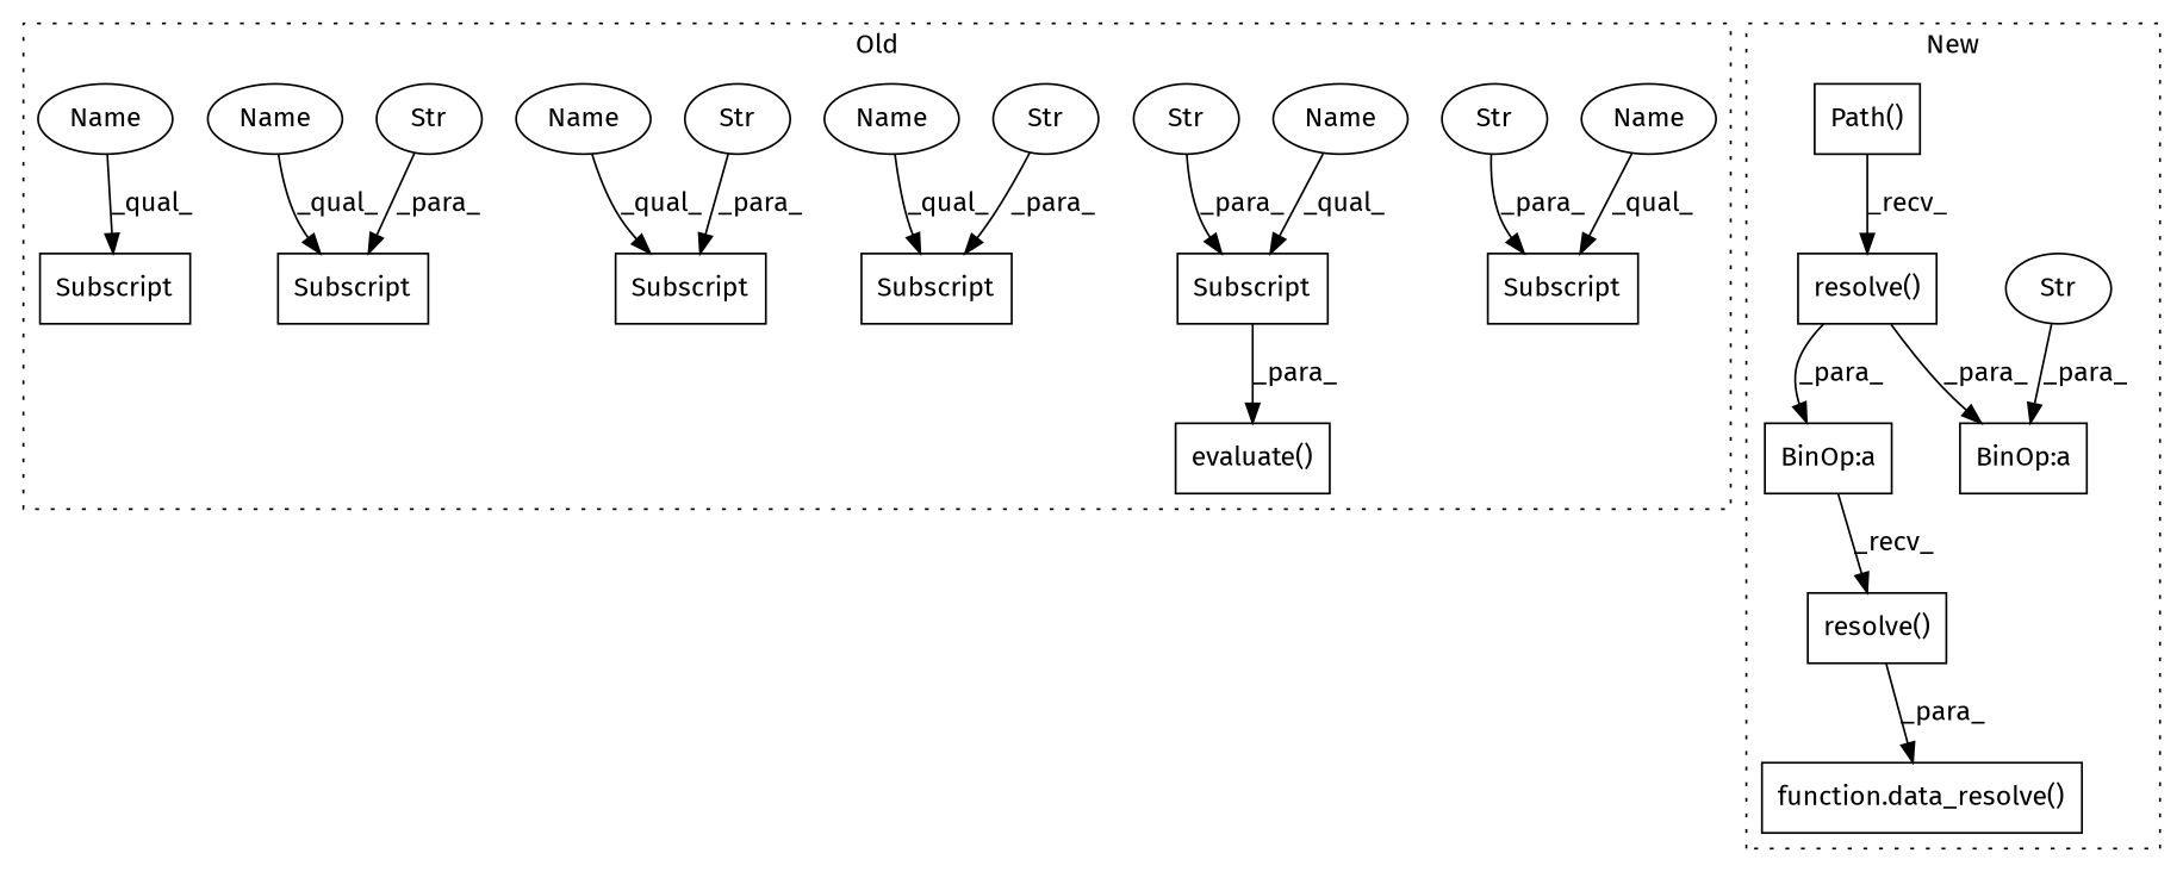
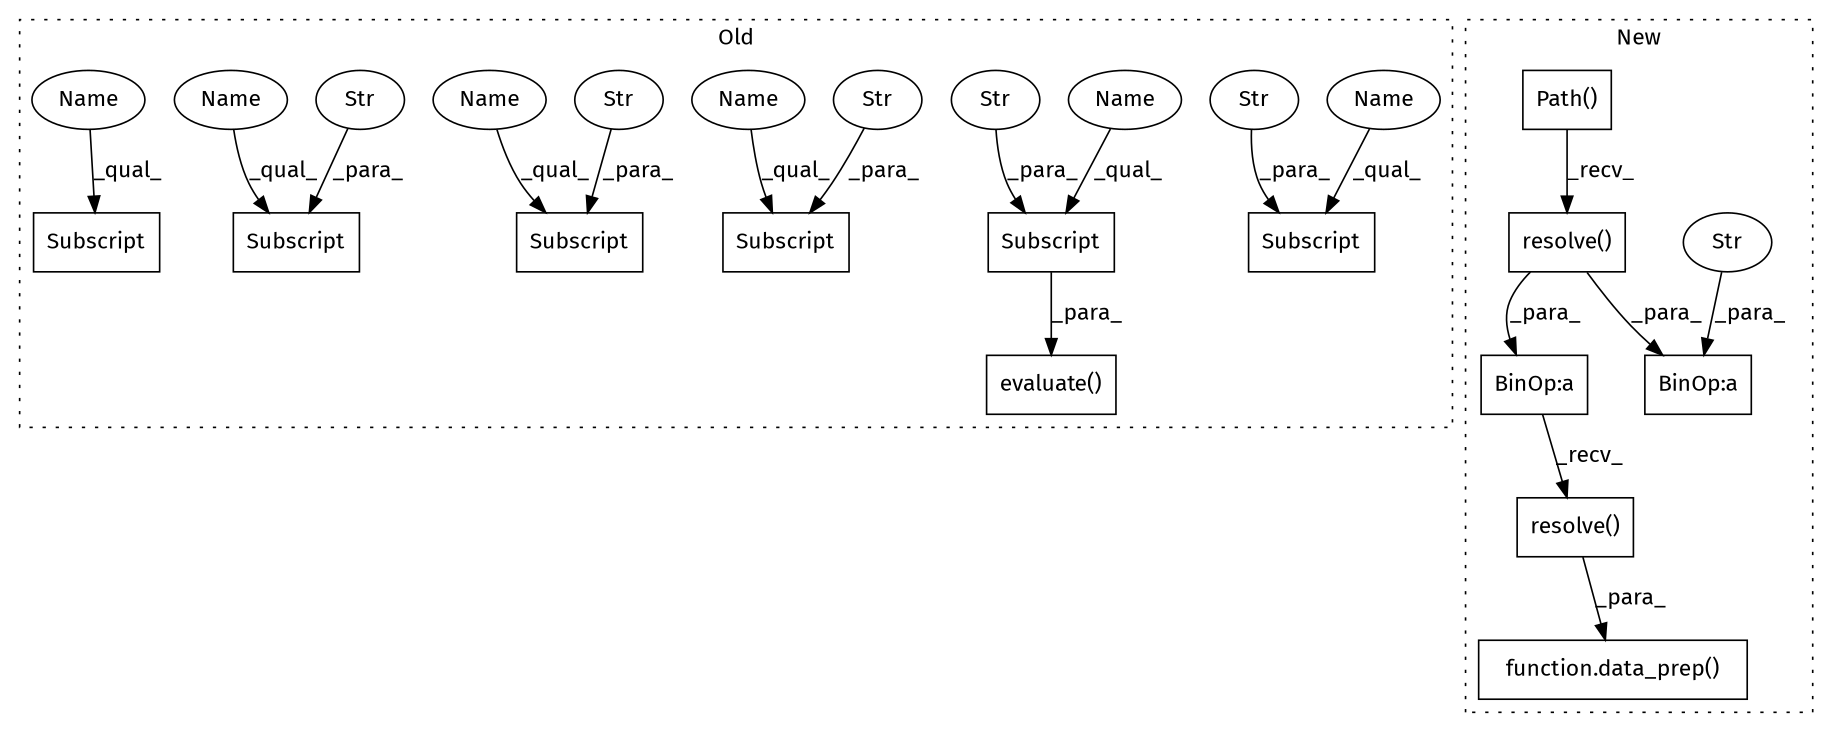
  digraph {
    fontname="Fira Sans"
    node [a=63 l=7 shape=box fontname="Fira Sans"]
    edge [fontname="Fira Sans"]
    n1 [a=75 l="21,35" label="evaluate()" s="2312,2353"]
    n2 [l="20,0" label=Subscript s="2333,0"]
    n3 [l="21,0" label=Subscript s="2206,0"]
    n4 [a=66 l=11 label=Str s=2341 shape=ellipse]
    n5 [l="24,0" label=Subscript s="1702,0"]
    n6 [a=66 l=12 label=Str s=2214 shape=ellipse]
    n7 [l="21,0" label=Subscript s="1740,0"]
    n8 [a=66 l=12 label=Str s=1748 shape=ellipse]
    n9 [l="20,0" label=Subscript s="1786,0"]
    n10 [a=66 l=15 label=Str s=1710 shape=ellipse]
    n11 [l="21,0" label=Subscript s="1763,0"]
    n12 [a=66 l=12 label=Str s=1771 shape=ellipse]
    n13 [a=87 label=Name s=1740 shape=ellipse]
    n14 [a=87 label=Name s=1763 shape=ellipse]
    n15 [a=87 label=Name s=1786 shape=ellipse]
    n16 [a=87 label=Name s=2333 shape=ellipse]
    n17 [a=87 label=Name s=2206 shape=ellipse]
    n18 [a=87 label=Name s=1702 shape=ellipse]
    n19 [a=75 l=40 label="resolve()" s=3663]
    n20 [a=82 l=3 label="BinOp:a" s=3678]
    n21 [a=75 l=32 label="resolve()" s=3476]
    n22 [a=82 l=3 label="BinOp:a" s=3549]
    n23 [a=66 l=18 label=Str s=3552 shape=ellipse]
    n24 [a=75 l="13,1" label="Path()" s="3476,3497"]
-   n25 [a=75 l="10,1" label="function.data_resolve()" s="3874,3904"]
+   n25 [a=75 l="10,1" label="function.data_prep()" s="3874,3904"]
    subgraph cluster_1 {
      label=Old
      style=dotted
      n1
      n2
      n3
      n4
      n5
      n6
      n7
      n8
      n9
      n10
      n11
      n12
      n13
      n14
      n15
      n16
      n17
      n18
    }
    subgraph cluster_2 {
      label=New
      style=dotted
      n19
      n20
      n21
      n22
      n23
      n24
      n25
    }
    n2 -> n1 [label=_para_]
    n4 -> n2 [label=_para_]
    n6 -> n3 [label=_para_]
    n8 -> n7 [label=_para_]
    n10 -> n5 [label=_para_]
    n12 -> n11 [label=_para_]
    n13 -> n7 [label=_qual_]
    n14 -> n11 [label=_qual_]
    n15 -> n9 [label=_qual_]
    n16 -> n2 [label=_qual_]
    n17 -> n3 [label=_qual_]
    n18 -> n5 [label=_qual_]
    n19 -> n25 [label=_para_]
    n20 -> n19 [label=_recv_]
    n21 -> n20 [label=_para_]
    n21 -> n22 [label=_para_]
    n23 -> n22 [label=_para_]
    n24 -> n21 [label=_recv_]
  }
